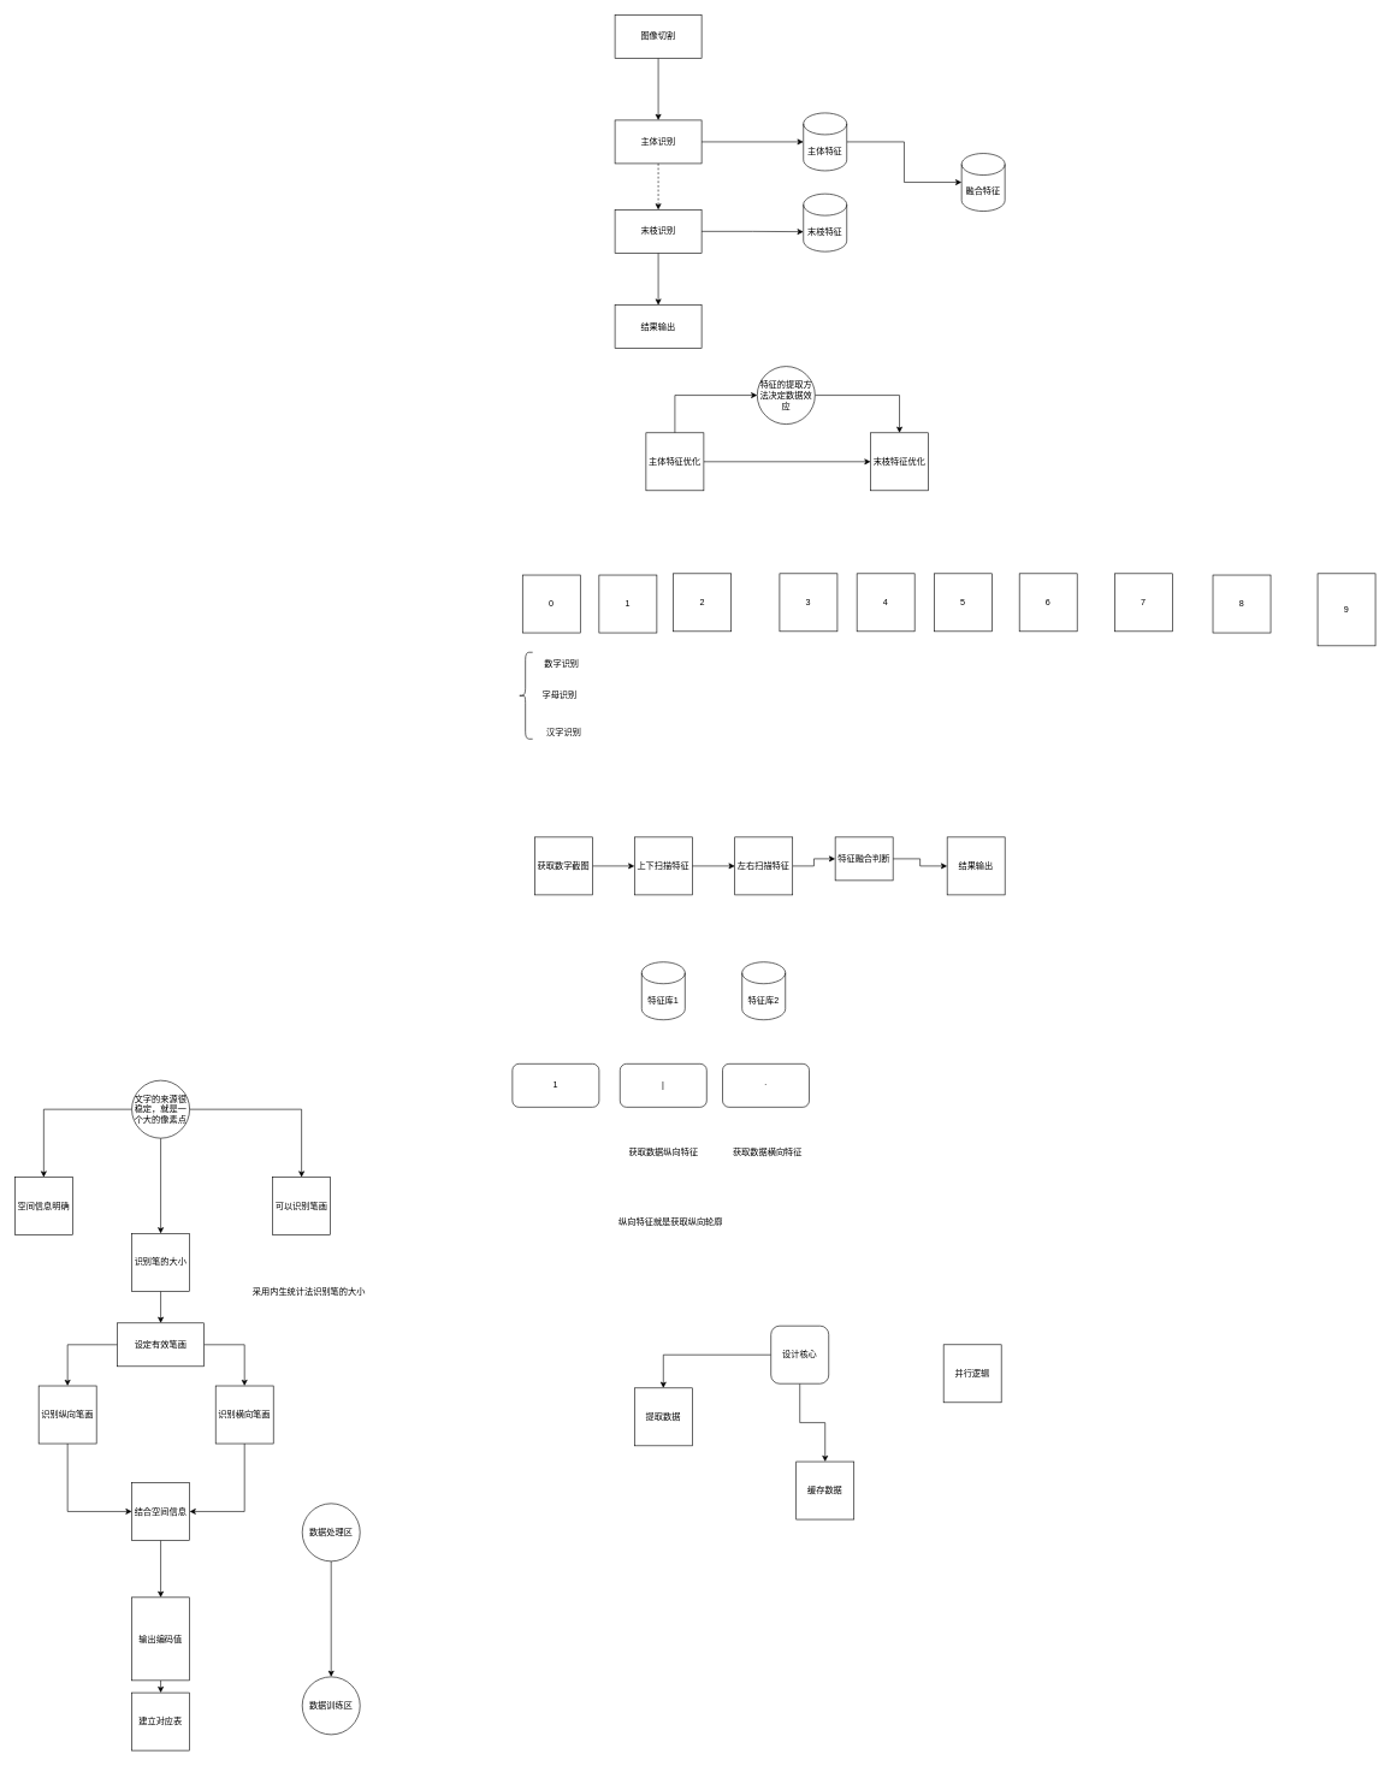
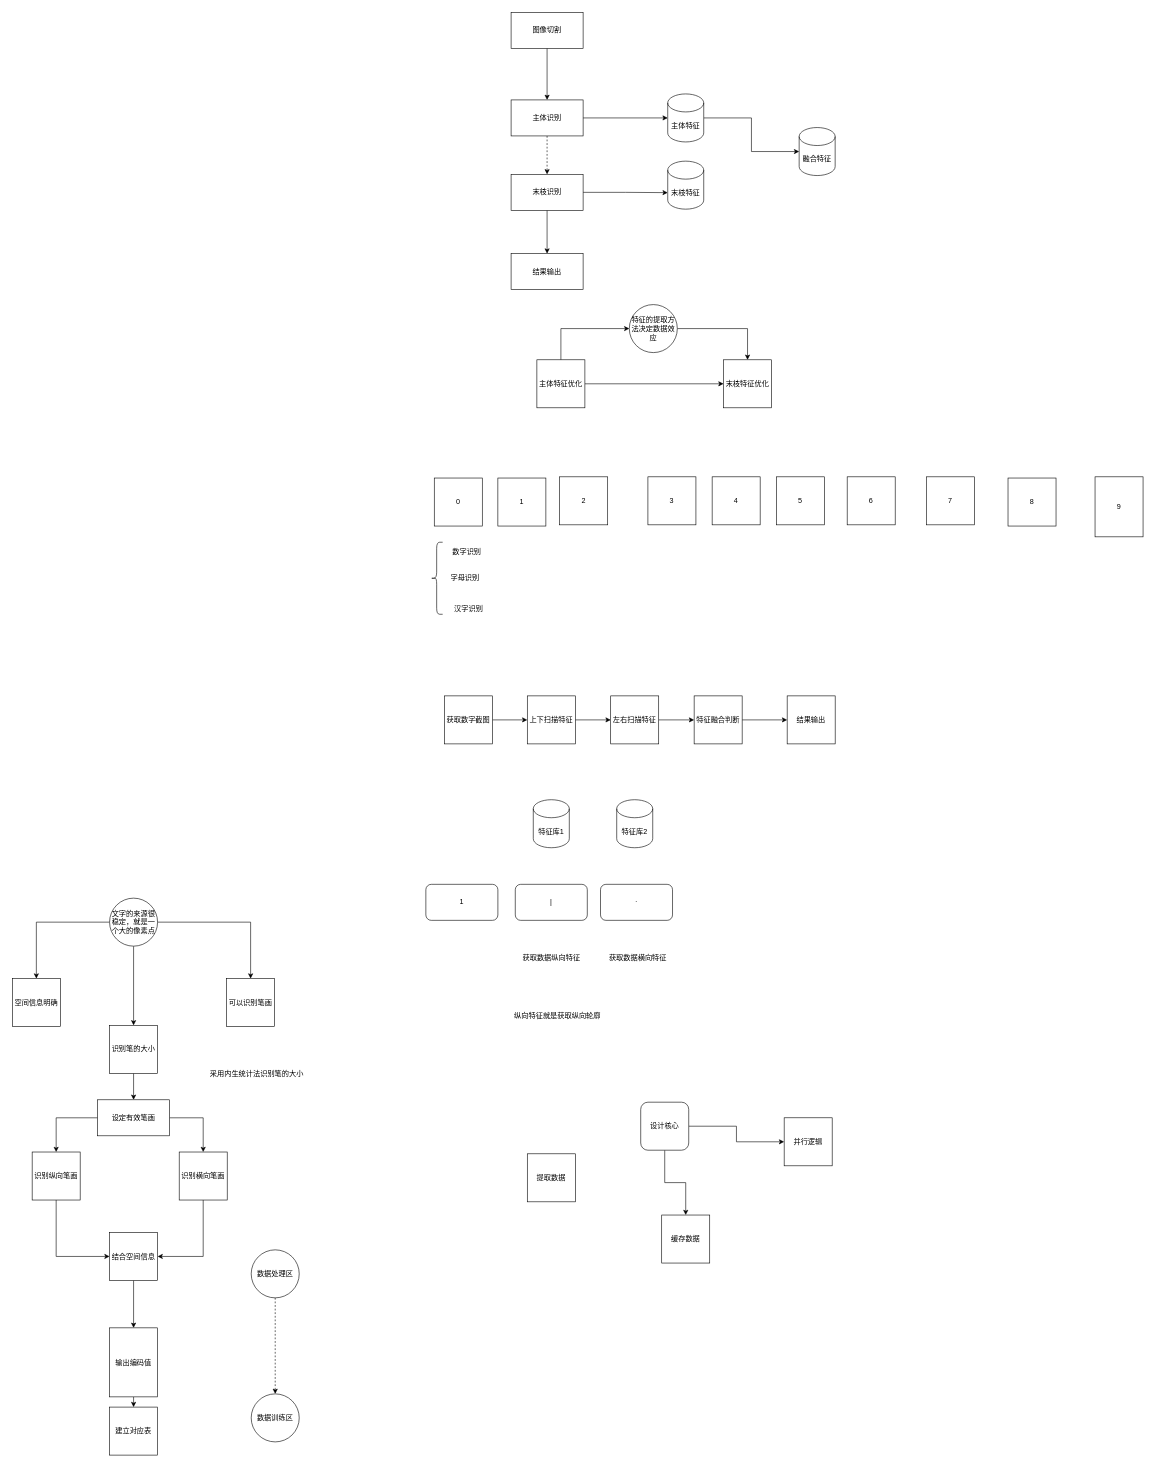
  <mxCell id="0" />
  <mxCell id="1" parent="0" />
  <mxCell id="2" style="edgeStyle=orthogonalEdgeStyle;rounded=0;orthogonalLoop=1;jettySize=auto;html=1;exitX=0.5;exitY=1;exitDx=0;exitDy=0;" parent="1" source="3" target="6" edge="1"><mxGeometry relative="1" as="geometry" /></mxCell>
  <mxCell id="3" value="图像切割" style="rounded=0;whiteSpace=wrap;html=1;" parent="1" vertex="1"><mxGeometry x="851" y="20" width="120" height="60" as="geometry" /></mxCell>
  <mxCell id="4" style="edgeStyle=orthogonalEdgeStyle;rounded=0;orthogonalLoop=1;jettySize=auto;html=1;exitX=0.5;exitY=1;exitDx=0;exitDy=0;dashed=1;" parent="1" source="6" target="9" edge="1"><mxGeometry relative="1" as="geometry" /></mxCell>
  <mxCell id="5" style="edgeStyle=orthogonalEdgeStyle;rounded=0;orthogonalLoop=1;jettySize=auto;html=1;exitX=1;exitY=0.5;exitDx=0;exitDy=0;" parent="1" source="6" target="12" edge="1"><mxGeometry relative="1" as="geometry" /></mxCell>
  <mxCell id="6" value="主体识别" style="rounded=0;whiteSpace=wrap;html=1;" parent="1" vertex="1"><mxGeometry x="851" y="166" width="120" height="60" as="geometry" /></mxCell>
  <mxCell id="7" style="edgeStyle=orthogonalEdgeStyle;rounded=0;orthogonalLoop=1;jettySize=auto;html=1;exitX=0.5;exitY=1;exitDx=0;exitDy=0;" parent="1" source="9" target="10" edge="1"><mxGeometry relative="1" as="geometry" /></mxCell>
  <mxCell id="8" style="edgeStyle=orthogonalEdgeStyle;rounded=0;orthogonalLoop=1;jettySize=auto;html=1;exitX=1;exitY=0.5;exitDx=0;exitDy=0;entryX=0;entryY=0;entryDx=0;entryDy=52.5;entryPerimeter=0;" parent="1" source="9" target="13" edge="1"><mxGeometry relative="1" as="geometry" /></mxCell>
  <mxCell id="9" value="末枝识别" style="rounded=0;whiteSpace=wrap;html=1;" parent="1" vertex="1"><mxGeometry x="851" y="290" width="120" height="60" as="geometry" /></mxCell>
  <mxCell id="10" value="结果输出" style="rounded=0;whiteSpace=wrap;html=1;" parent="1" vertex="1"><mxGeometry x="851" y="422" width="120" height="60" as="geometry" /></mxCell>
  <mxCell id="11" style="edgeStyle=orthogonalEdgeStyle;rounded=0;orthogonalLoop=1;jettySize=auto;html=1;exitX=1;exitY=0.5;exitDx=0;exitDy=0;exitPerimeter=0;" parent="1" source="12" target="14" edge="1"><mxGeometry relative="1" as="geometry" /></mxCell>
  <mxCell id="12" value="主体特征" style="shape=cylinder3;whiteSpace=wrap;html=1;boundedLbl=1;backgroundOutline=1;size=15;" parent="1" vertex="1"><mxGeometry x="1112" y="156" width="60" height="80" as="geometry" /></mxCell>
  <mxCell id="13" value="末枝特征" style="shape=cylinder3;whiteSpace=wrap;html=1;boundedLbl=1;backgroundOutline=1;size=15;" parent="1" vertex="1"><mxGeometry x="1112" y="268" width="60" height="80" as="geometry" /></mxCell>
  <mxCell id="14" value="融合特征" style="shape=cylinder3;whiteSpace=wrap;html=1;boundedLbl=1;backgroundOutline=1;size=15;" parent="1" vertex="1"><mxGeometry x="1331" y="212" width="60" height="80" as="geometry" /></mxCell>
  <mxCell id="15" style="edgeStyle=orthogonalEdgeStyle;rounded=0;orthogonalLoop=1;jettySize=auto;html=1;exitX=1;exitY=0.5;exitDx=0;exitDy=0;" parent="1" source="17" target="18" edge="1"><mxGeometry relative="1" as="geometry" /></mxCell>
  <mxCell id="16" style="edgeStyle=orthogonalEdgeStyle;rounded=0;orthogonalLoop=1;jettySize=auto;html=1;exitX=0.5;exitY=0;exitDx=0;exitDy=0;entryX=0;entryY=0.5;entryDx=0;entryDy=0;" parent="1" source="17" target="20" edge="1"><mxGeometry relative="1" as="geometry" /></mxCell>
  <mxCell id="17" value="主体特征优化" style="whiteSpace=wrap;html=1;aspect=fixed;" parent="1" vertex="1"><mxGeometry x="894" y="599" width="80" height="80" as="geometry" /></mxCell>
  <mxCell id="18" value="末枝特征优化" style="whiteSpace=wrap;html=1;aspect=fixed;" parent="1" vertex="1"><mxGeometry x="1205" y="599" width="80" height="80" as="geometry" /></mxCell>
  <mxCell id="19" style="edgeStyle=orthogonalEdgeStyle;rounded=0;orthogonalLoop=1;jettySize=auto;html=1;exitX=1;exitY=0.5;exitDx=0;exitDy=0;entryX=0.5;entryY=0;entryDx=0;entryDy=0;" parent="1" source="20" target="18" edge="1"><mxGeometry relative="1" as="geometry" /></mxCell>
  <mxCell id="20" value="特征的提取方法决定数据效应" style="ellipse;whiteSpace=wrap;html=1;aspect=fixed;" parent="1" vertex="1"><mxGeometry x="1048" y="507" width="80" height="80" as="geometry" /></mxCell>
  <mxCell id="21" value="1" style="whiteSpace=wrap;html=1;aspect=fixed;" parent="1" vertex="1"><mxGeometry x="829" y="796" width="80" height="80" as="geometry" /></mxCell>
  <mxCell id="22" value="2" style="whiteSpace=wrap;html=1;aspect=fixed;" parent="1" vertex="1"><mxGeometry x="932" y="794" width="80" height="80" as="geometry" /></mxCell>
  <mxCell id="23" value="3" style="whiteSpace=wrap;html=1;aspect=fixed;" parent="1" vertex="1"><mxGeometry x="1079" y="794" width="80" height="80" as="geometry" /></mxCell>
  <mxCell id="24" value="4" style="whiteSpace=wrap;html=1;aspect=fixed;" parent="1" vertex="1"><mxGeometry x="1186" y="794" width="80" height="80" as="geometry" /></mxCell>
  <mxCell id="25" value="5" style="whiteSpace=wrap;html=1;aspect=fixed;" parent="1" vertex="1"><mxGeometry x="1293" y="794" width="80" height="80" as="geometry" /></mxCell>
  <mxCell id="26" value="6" style="whiteSpace=wrap;html=1;aspect=fixed;" parent="1" vertex="1"><mxGeometry x="1411" y="794" width="80" height="80" as="geometry" /></mxCell>
  <mxCell id="27" value="0" style="whiteSpace=wrap;html=1;aspect=fixed;" parent="1" vertex="1"><mxGeometry x="723" y="796" width="80" height="80" as="geometry" /></mxCell>
  <mxCell id="28" value="7" style="whiteSpace=wrap;html=1;aspect=fixed;" parent="1" vertex="1"><mxGeometry x="1543" y="794" width="80" height="80" as="geometry" /></mxCell>
  <mxCell id="29" value="8" style="whiteSpace=wrap;html=1;aspect=fixed;" parent="1" vertex="1"><mxGeometry x="1679" y="796" width="80" height="80" as="geometry" /></mxCell>
  <mxCell id="30" value="9" style="whiteSpace=wrap;html=1;aspect=fixed;" parent="1" vertex="1"><mxGeometry x="1824" y="794" width="80" height="100" as="geometry" /></mxCell>
  <mxCell id="31" value="" style="shape=curlyBracket;whiteSpace=wrap;html=1;rounded=1;" parent="1" vertex="1"><mxGeometry x="717" y="903" width="20" height="120" as="geometry" /></mxCell>
  <mxCell id="32" value="数字识别" style="text;html=1;align=center;verticalAlign=middle;resizable=0;points=[];autosize=1;strokeColor=none;fillColor=none;" parent="1" vertex="1"><mxGeometry x="748" y="910" width="58" height="18" as="geometry" /></mxCell>
  <mxCell id="33" value="字母识别" style="text;html=1;align=center;verticalAlign=middle;resizable=0;points=[];autosize=1;strokeColor=none;fillColor=none;" parent="1" vertex="1"><mxGeometry x="745" y="954" width="58" height="18" as="geometry" /></mxCell>
  <mxCell id="34" value="汉字识别" style="text;html=1;align=center;verticalAlign=middle;resizable=0;points=[];autosize=1;strokeColor=none;fillColor=none;" parent="1" vertex="1"><mxGeometry x="751" y="1005" width="58" height="18" as="geometry" /></mxCell>
  <mxCell id="35" style="edgeStyle=orthogonalEdgeStyle;rounded=0;orthogonalLoop=1;jettySize=auto;html=1;exitX=1;exitY=0.5;exitDx=0;exitDy=0;" parent="1" source="36" target="38" edge="1"><mxGeometry relative="1" as="geometry" /></mxCell>
  <mxCell id="36" value="获取数字截图" style="whiteSpace=wrap;html=1;aspect=fixed;" parent="1" vertex="1"><mxGeometry x="740" y="1159" width="80" height="80" as="geometry" /></mxCell>
  <mxCell id="37" style="edgeStyle=orthogonalEdgeStyle;rounded=0;orthogonalLoop=1;jettySize=auto;html=1;exitX=1;exitY=0.5;exitDx=0;exitDy=0;" parent="1" source="38" target="40" edge="1"><mxGeometry relative="1" as="geometry" /></mxCell>
  <mxCell id="38" value="上下扫描特征" style="whiteSpace=wrap;html=1;aspect=fixed;" parent="1" vertex="1"><mxGeometry x="878" y="1159" width="80" height="80" as="geometry" /></mxCell>
  <mxCell id="39" style="edgeStyle=orthogonalEdgeStyle;rounded=0;orthogonalLoop=1;jettySize=auto;html=1;exitX=1;exitY=0.5;exitDx=0;exitDy=0;" parent="1" source="40" target="42" edge="1"><mxGeometry relative="1" as="geometry" /></mxCell>
  <mxCell id="40" value="左右扫描特征" style="whiteSpace=wrap;html=1;aspect=fixed;" parent="1" vertex="1"><mxGeometry x="1017" y="1159" width="80" height="80" as="geometry" /></mxCell>
  <mxCell id="41" style="edgeStyle=orthogonalEdgeStyle;rounded=0;orthogonalLoop=1;jettySize=auto;html=1;exitX=1;exitY=0.5;exitDx=0;exitDy=0;" parent="1" source="42" target="43" edge="1"><mxGeometry relative="1" as="geometry" /></mxCell>
- <mxCell id="42" value="特征融合判断" style="whiteSpace=wrap;html=1;aspect=fixed;" parent="1" vertex="1"><mxGeometry x="1156" y="1159" width="80" height="60" as="geometry" /></mxCell>
+ <mxCell id="42" value="特征融合判断" style="whiteSpace=wrap;html=1;aspect=fixed;" parent="1" vertex="1"><mxGeometry x="1156" y="1159" width="80" height="80" as="geometry" /></mxCell>
  <mxCell id="43" value="结果输出" style="whiteSpace=wrap;html=1;aspect=fixed;" parent="1" vertex="1"><mxGeometry x="1311" y="1159" width="80" height="80" as="geometry" /></mxCell>
  <mxCell id="44" value="特征库1" style="shape=cylinder3;whiteSpace=wrap;html=1;boundedLbl=1;backgroundOutline=1;size=15;" parent="1" vertex="1"><mxGeometry x="888" y="1332" width="60" height="80" as="geometry" /></mxCell>
  <mxCell id="45" value="特征库2" style="shape=cylinder3;whiteSpace=wrap;html=1;boundedLbl=1;backgroundOutline=1;size=15;" parent="1" vertex="1"><mxGeometry x="1027" y="1332" width="60" height="80" as="geometry" /></mxCell>
  <mxCell id="46" value="1" style="rounded=1;whiteSpace=wrap;html=1;" parent="1" vertex="1"><mxGeometry x="709" y="1473" width="120" height="60" as="geometry" /></mxCell>
  <mxCell id="47" value="|" style="rounded=1;whiteSpace=wrap;html=1;" parent="1" vertex="1"><mxGeometry x="858" y="1473" width="120" height="60" as="geometry" /></mxCell>
  <mxCell id="48" value="·" style="rounded=1;whiteSpace=wrap;html=1;" parent="1" vertex="1"><mxGeometry x="1000" y="1473" width="120" height="60" as="geometry" /></mxCell>
  <mxCell id="49" value="获取数据纵向特征" style="text;html=1;align=center;verticalAlign=middle;resizable=0;points=[];autosize=1;strokeColor=none;fillColor=none;" parent="1" vertex="1"><mxGeometry x="865" y="1586" width="106" height="18" as="geometry" /></mxCell>
  <mxCell id="50" value="获取数据横向特征" style="text;html=1;align=center;verticalAlign=middle;resizable=0;points=[];autosize=1;strokeColor=none;fillColor=none;" parent="1" vertex="1"><mxGeometry x="1009" y="1586" width="106" height="18" as="geometry" /></mxCell>
  <mxCell id="51" value="纵向特征就是获取纵向轮廓" style="text;html=1;align=center;verticalAlign=middle;resizable=0;points=[];autosize=1;strokeColor=none;fillColor=none;" parent="1" vertex="1"><mxGeometry x="851" y="1683" width="154" height="18" as="geometry" /></mxCell>
- <mxCell id="52" style="edgeStyle=orthogonalEdgeStyle;rounded=0;orthogonalLoop=1;jettySize=auto;html=1;exitX=0;exitY=0.5;exitDx=0;exitDy=0;" parent="1" source="55" target="56" edge="1"><mxGeometry relative="1" as="geometry" /></mxCell>
  <mxCell id="53" style="edgeStyle=orthogonalEdgeStyle;rounded=0;orthogonalLoop=1;jettySize=auto;html=1;exitX=0.5;exitY=1;exitDx=0;exitDy=0;" parent="1" source="55" target="57" edge="1"><mxGeometry relative="1" as="geometry" /></mxCell>
+ <mxCell id="54" style="edgeStyle=orthogonalEdgeStyle;rounded=0;orthogonalLoop=1;jettySize=auto;html=1;exitX=1;exitY=0.5;exitDx=0;exitDy=0;" parent="1" source="55" target="58" edge="1"><mxGeometry relative="1" as="geometry" /></mxCell>
  <mxCell id="55" value="设计核心" style="whiteSpace=wrap;html=1;aspect=fixed;rounded=1;" parent="1" vertex="1"><mxGeometry x="1067" y="1836" width="80" height="80" as="geometry" /></mxCell>
  <mxCell id="56" value="提取数据" style="whiteSpace=wrap;html=1;aspect=fixed;" parent="1" vertex="1"><mxGeometry x="878" y="1922" width="80" height="80" as="geometry" /></mxCell>
  <mxCell id="57" value="缓存数据" style="whiteSpace=wrap;html=1;aspect=fixed;" parent="1" vertex="1"><mxGeometry x="1102" y="2024" width="80" height="80" as="geometry" /></mxCell>
  <mxCell id="58" value="并行逻辑" style="whiteSpace=wrap;html=1;aspect=fixed;" parent="1" vertex="1"><mxGeometry x="1306" y="1862" width="80" height="80" as="geometry" /></mxCell>
  <mxCell id="59" style="edgeStyle=orthogonalEdgeStyle;rounded=0;orthogonalLoop=1;jettySize=auto;html=1;exitX=0;exitY=0.5;exitDx=0;exitDy=0;" edge="1" parent="1" source="62" target="64"><mxGeometry relative="1" as="geometry" /></mxCell>
  <mxCell id="60" style="edgeStyle=orthogonalEdgeStyle;rounded=0;orthogonalLoop=1;jettySize=auto;html=1;exitX=1;exitY=0.5;exitDx=0;exitDy=0;entryX=0.5;entryY=0;entryDx=0;entryDy=0;" edge="1" parent="1" source="62" target="63"><mxGeometry relative="1" as="geometry" /></mxCell>
  <mxCell id="61" style="edgeStyle=orthogonalEdgeStyle;rounded=0;orthogonalLoop=1;jettySize=auto;html=1;exitX=0.5;exitY=1;exitDx=0;exitDy=0;" edge="1" parent="1" source="62" target="70"><mxGeometry relative="1" as="geometry" /></mxCell>
  <mxCell id="62" value="文字的来源很稳定，就是一个大的像素点" style="ellipse;whiteSpace=wrap;html=1;aspect=fixed;" vertex="1" parent="1"><mxGeometry x="182" y="1496" width="80" height="80" as="geometry" /></mxCell>
  <mxCell id="63" value="可以识别笔画" style="whiteSpace=wrap;html=1;aspect=fixed;" vertex="1" parent="1"><mxGeometry x="377" y="1630" width="80" height="80" as="geometry" /></mxCell>
  <mxCell id="64" value="空间信息明确" style="whiteSpace=wrap;html=1;aspect=fixed;" vertex="1" parent="1"><mxGeometry x="20" y="1630" width="80" height="80" as="geometry" /></mxCell>
  <mxCell id="65" style="edgeStyle=orthogonalEdgeStyle;rounded=0;orthogonalLoop=1;jettySize=auto;html=1;exitX=0.5;exitY=1;exitDx=0;exitDy=0;entryX=0;entryY=0.5;entryDx=0;entryDy=0;" edge="1" parent="1" source="66" target="75"><mxGeometry relative="1" as="geometry" /></mxCell>
  <mxCell id="66" value="识别纵向笔画" style="whiteSpace=wrap;html=1;aspect=fixed;" vertex="1" parent="1"><mxGeometry x="53" y="1919" width="80" height="80" as="geometry" /></mxCell>
  <mxCell id="67" style="edgeStyle=orthogonalEdgeStyle;rounded=0;orthogonalLoop=1;jettySize=auto;html=1;exitX=0.5;exitY=1;exitDx=0;exitDy=0;entryX=1;entryY=0.5;entryDx=0;entryDy=0;" edge="1" parent="1" source="68" target="75"><mxGeometry relative="1" as="geometry" /></mxCell>
  <mxCell id="68" value="识别横向笔画" style="whiteSpace=wrap;html=1;aspect=fixed;" vertex="1" parent="1"><mxGeometry x="298" y="1919" width="80" height="80" as="geometry" /></mxCell>
  <mxCell id="69" style="edgeStyle=orthogonalEdgeStyle;rounded=0;orthogonalLoop=1;jettySize=auto;html=1;exitX=0.5;exitY=1;exitDx=0;exitDy=0;" edge="1" parent="1" source="70" target="73"><mxGeometry relative="1" as="geometry" /></mxCell>
  <mxCell id="70" value="识别笔的大小" style="whiteSpace=wrap;html=1;aspect=fixed;" vertex="1" parent="1"><mxGeometry x="182" y="1708" width="80" height="80" as="geometry" /></mxCell>
  <mxCell id="71" style="edgeStyle=orthogonalEdgeStyle;rounded=0;orthogonalLoop=1;jettySize=auto;html=1;exitX=0;exitY=0.5;exitDx=0;exitDy=0;" edge="1" parent="1" source="73" target="66"><mxGeometry relative="1" as="geometry" /></mxCell>
  <mxCell id="72" style="edgeStyle=orthogonalEdgeStyle;rounded=0;orthogonalLoop=1;jettySize=auto;html=1;exitX=1;exitY=0.5;exitDx=0;exitDy=0;" edge="1" parent="1" source="73" target="68"><mxGeometry relative="1" as="geometry" /></mxCell>
  <mxCell id="73" value="设定有效笔画" style="rounded=0;whiteSpace=wrap;html=1;" vertex="1" parent="1"><mxGeometry x="162" y="1832" width="120" height="60" as="geometry" /></mxCell>
  <mxCell id="74" style="edgeStyle=orthogonalEdgeStyle;rounded=0;orthogonalLoop=1;jettySize=auto;html=1;exitX=0.5;exitY=1;exitDx=0;exitDy=0;" edge="1" parent="1" source="75" target="77"><mxGeometry relative="1" as="geometry" /></mxCell>
  <mxCell id="75" value="结合空间信息" style="whiteSpace=wrap;html=1;aspect=fixed;" vertex="1" parent="1"><mxGeometry x="182" y="2053" width="80" height="80" as="geometry" /></mxCell>
  <mxCell id="76" style="edgeStyle=orthogonalEdgeStyle;rounded=0;orthogonalLoop=1;jettySize=auto;html=1;exitX=0.5;exitY=1;exitDx=0;exitDy=0;entryX=0.5;entryY=0;entryDx=0;entryDy=0;" edge="1" parent="1" source="77" target="78"><mxGeometry relative="1" as="geometry" /></mxCell>
  <mxCell id="77" value="输出编码值" style="whiteSpace=wrap;html=1;aspect=fixed;" vertex="1" parent="1"><mxGeometry x="182" y="2212" width="80" height="115" as="geometry" /></mxCell>
  <mxCell id="78" value="建立对应表" style="whiteSpace=wrap;html=1;aspect=fixed;" vertex="1" parent="1"><mxGeometry x="182" y="2344" width="80" height="80" as="geometry" /></mxCell>
  <mxCell id="79" value="数据训练区" style="ellipse;whiteSpace=wrap;html=1;aspect=fixed;" vertex="1" parent="1"><mxGeometry x="418" y="2322" width="80" height="80" as="geometry" /></mxCell>
- <mxCell id="80" style="edgeStyle=orthogonalEdgeStyle;rounded=0;orthogonalLoop=1;jettySize=auto;html=1;exitX=0.5;exitY=1;exitDx=0;exitDy=0;" edge="1" parent="1" source="81" target="79"><mxGeometry relative="1" as="geometry" /></mxCell>
+ <mxCell id="80" style="edgeStyle=orthogonalEdgeStyle;rounded=0;orthogonalLoop=1;jettySize=auto;html=1;exitX=0.5;exitY=1;exitDx=0;exitDy=0;dashed=1;" edge="1" parent="1" source="81" target="79"><mxGeometry relative="1" as="geometry" /></mxCell>
  <mxCell id="81" value="数据处理区" style="ellipse;whiteSpace=wrap;html=1;aspect=fixed;" vertex="1" parent="1"><mxGeometry x="418" y="2082" width="80" height="80" as="geometry" /></mxCell>
  <mxCell id="82" value="采用内生统计法识别笔的大小" style="text;html=1;align=center;verticalAlign=middle;resizable=0;points=[];autosize=1;strokeColor=none;fillColor=none;" vertex="1" parent="1"><mxGeometry x="344" y="1780" width="166" height="18" as="geometry" /></mxCell>
